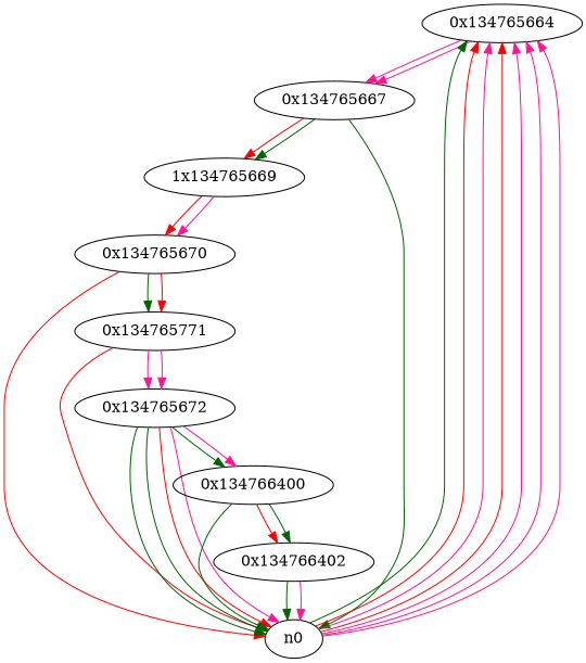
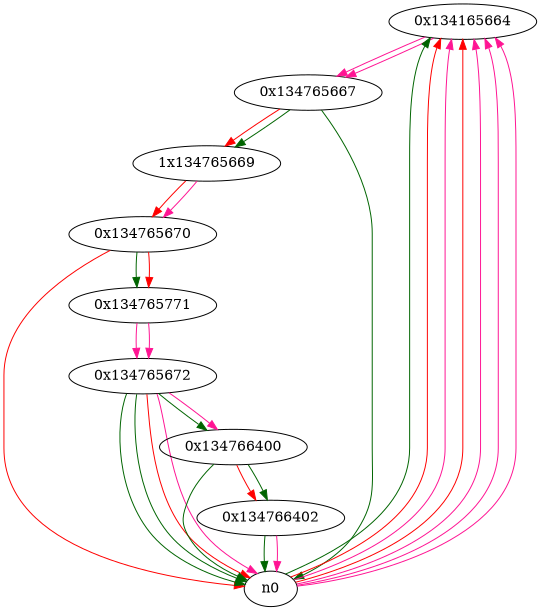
  digraph {
    edge [color=deeppink]
-   n1 [label="0x134765664"]
+   n1 [label="0x134165664"]
    n2 [label="0x134765667"]
    n3 [label="1x134765669"]
    n0
    n4 [label="0x134765670"]
    n5 [label="0x134765771"]
    n6 [label="0x134765672"]
    n7 [label="0x134766400"]
    n8 [label="0x134766402"]
    n1 -> n2
    n1 -> n2
    n2 -> n3 [color=red]
    n2 -> n3 [color=darkgreen]
    n2 -> n0 [color=darkgreen]
    n3 -> n4 [color=red]
    n3 -> n4
    n0 -> n1 [color=darkgreen]
    n0 -> n1 [color=red]
    n0 -> n1
    n0 -> n1 [color=red]
    n0 -> n1
    n0 -> n1
    n0 -> n1
    n4 -> n0 [color=red]
    n4 -> n5 [color=darkgreen]
    n4 -> n5 [color=red]
-   n5 -> n0 [color=red]
    n5 -> n6
    n5 -> n6
    n6 -> n0 [color=darkgreen]
    n6 -> n0 [color=darkgreen]
    n6 -> n0 [color=red]
    n6 -> n0
    n6 -> n7 [color=darkgreen]
    n6 -> n7
    n7 -> n0 [color=darkgreen]
    n7 -> n8 [color=red]
    n7 -> n8 [color=darkgreen]
    n8 -> n0 [color=darkgreen]
    n8 -> n0
  }
